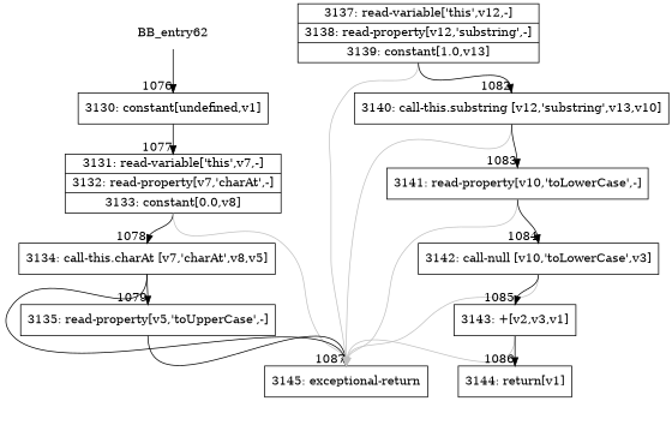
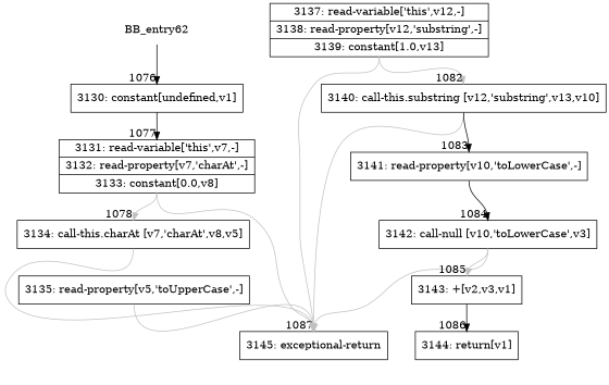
  digraph {
    rankdir=TD
    node [shape=record]
    edge [headport=n tailport=s]
    n1 [label=BB_entry62 shape=none]
    n2 [label="{3130: constant[undefined,v1]}"]
    n3 [label="{3131: read-variable['this',v7,-]|3132: read-property[v7,'charAt',-]|3133: constant[0.0,v8]}"]
    n4 [label="{3134: call-this.charAt [v7,'charAt',v8,v5]}"]
    n5 [label="{3145: exceptional-return}"]
    n6 [label="{3135: read-property[v5,'toUpperCase',-]}"]
    n7 [label="{3137: read-variable['this',v12,-]|3138: read-property[v12,'substring',-]|3139: constant[1.0,v13]}"]
    n8 [label="{3140: call-this.substring [v12,'substring',v13,v10]}"]
    n9 [label="{3141: read-property[v10,'toLowerCase',-]}"]
    n10 [label="{3142: call-null [v10,'toLowerCase',v3]}"]
    n11 [label="{3143: +[v2,v3,v1]}"]
    n12 [label="{3144: return[v1]}"]
    n1 -> n2 [headlabel="    1076"]
    n2 -> n3 [headlabel="      1077"]
-   n3 -> n4 [headlabel="      1078"]
+   n3 -> n4 [headlabel="      1078" color=gray]
    n3 -> n5 [color=gray headlabel="      1087"]
-   n4 -> n5 [color=black]
-   n4 -> n6 [headlabel="      1079"]
-   n6 -> n5 [color=black]
+   n4 -> n5 [color=gray]
+   n6 -> n5 [color=gray]
    n7 -> n5 [color=gray]
-   n7 -> n8 [headlabel="      1082"]
+   n7 -> n8 [headlabel="      1082" color=gray]
    n8 -> n5 [color=gray]
    n8 -> n9 [headlabel="      1083"]
-   n9 -> n5 [color=gray]
    n9 -> n10 [headlabel="      1084"]
    n10 -> n5 [color=gray]
-   n10 -> n11 [headlabel="      1085"]
-   n11 -> n5 [color=gray]
+   n10 -> n11 [headlabel="      1085" color=gray]
    n11 -> n12 [headlabel="      1086"]
  }
